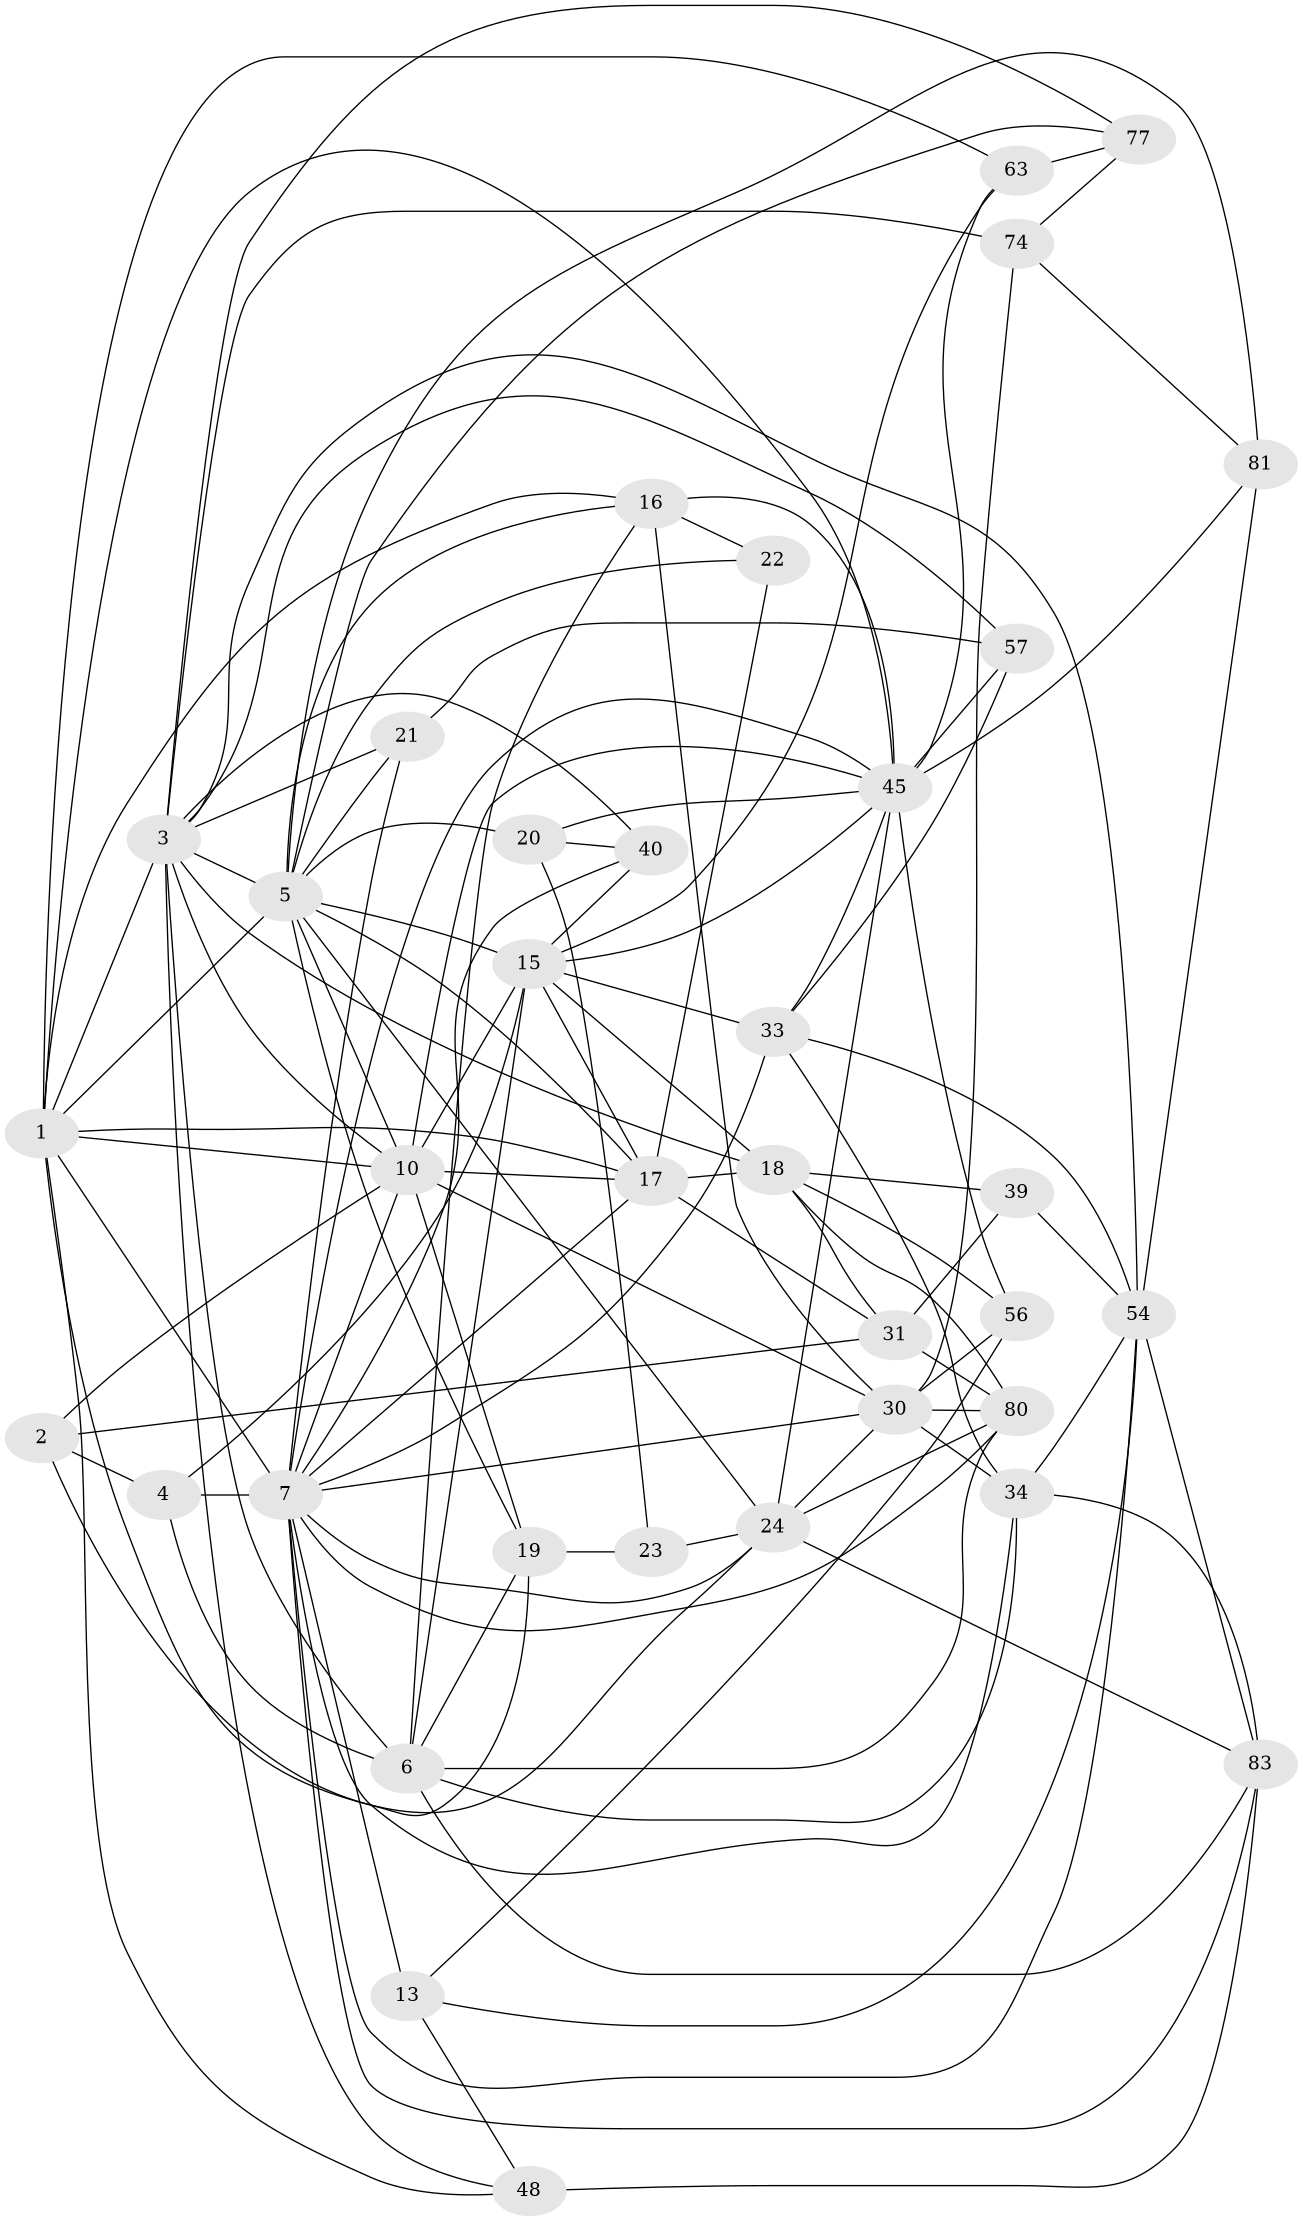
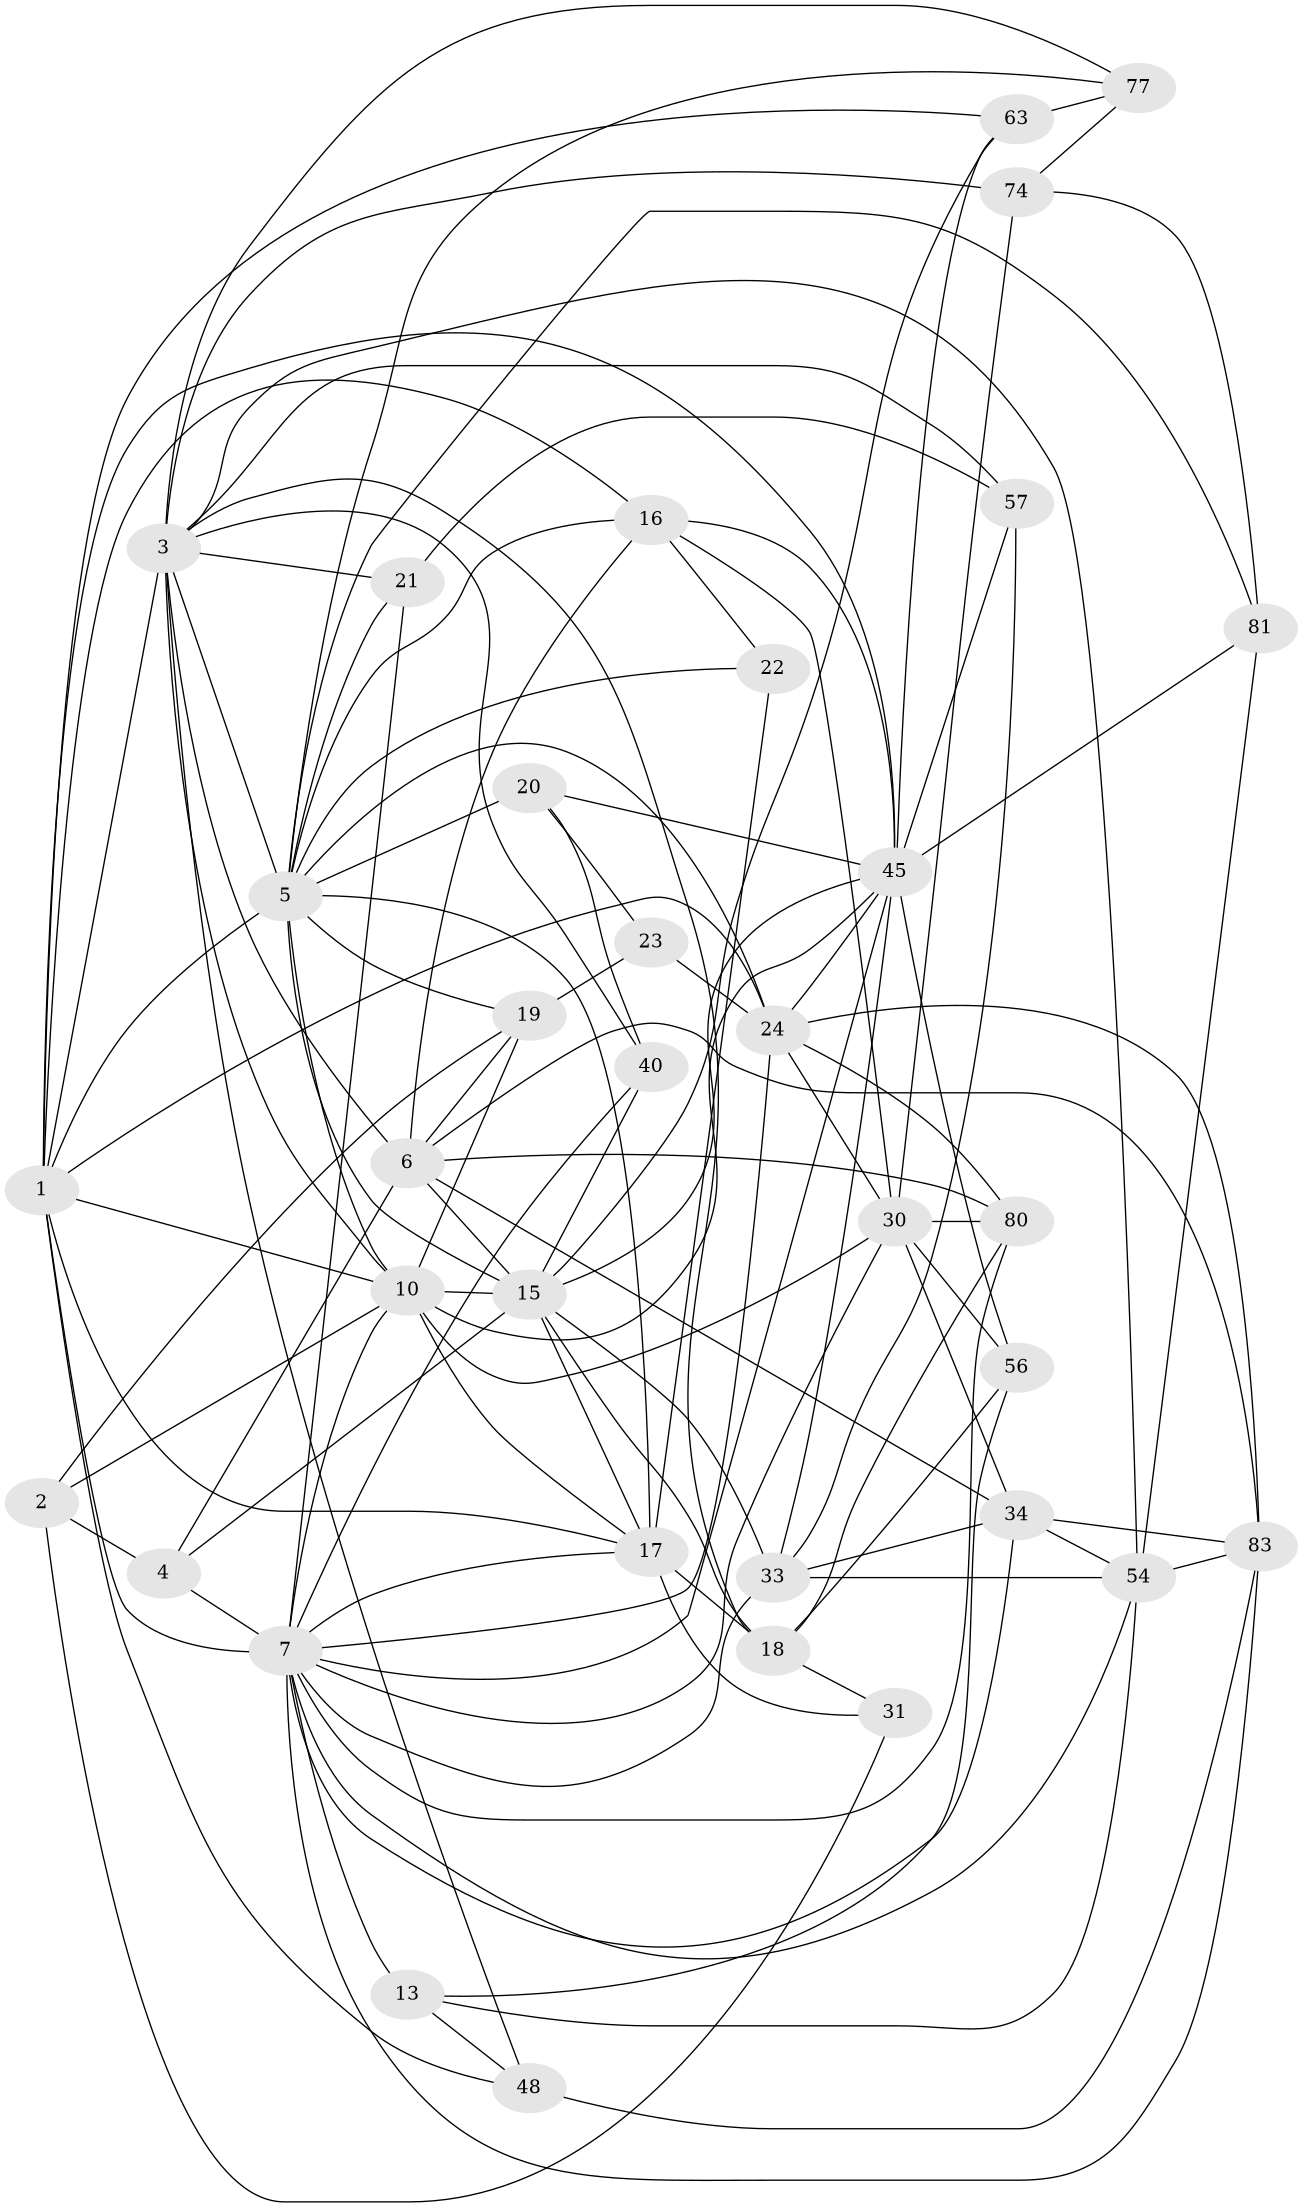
  graph {
    rankdir=LR
    node [color=gray90 style=filled]
    1 [super="+58+79+8"]
    3 [super="+52+82+89+26"]
    5 [super="+51+12+14"]
    7 [super="+85+49+9"]
    10 [super="+41"]
    16 [super="+38"]
    17 [super="+28+76+43"]
    24 [super="+60+47"]
    45 [super="+69+90+61"]
    48
    n11 [label=63]
    6 [super="+25+65"]
    18 [super="+36"]
    21
    40
    54 [super="+73+59"]
    57
    74
    77
    19 [super="+55"]
    15 [super="+32+86+37"]
    20
    22
    81
    34 [super="+64"]
    80 [super="+84"]
    83 [super="+87"]
    13
    30 [super="+50"]
    33 [super="+44"]
    31 [super="+42"]
    56
    2
    4
    23
-   39
    1 -- 3
    1 -- 5
    1 -- 7 [weight=2]
    1 -- 10 [weight=2]
    1 -- 16
    1 -- 17
    1 -- 24
    1 -- 45
    1 -- 48
    1 -- n11
    3 -- 5
    3 -- 10
    3 -- 48
    3 -- 6
    3 -- 18
    3 -- 21
    3 -- 40
    3 -- 54
    3 -- 57
    3 -- 74
    3 -- 77
    5 -- 10
    5 -- 16
    5 -- 17 [weight=4]
    5 -- 24
    5 -- 21
    5 -- 77
    5 -- 19
    5 -- 15
    5 -- 20
    5 -- 22
    5 -- 81
    7 -- 10
    7 -- 17
    7 -- 24
    7 -- 45
    7 -- 21
    7 -- 40
    7 -- 54
    7 -- 34
    7 -- 80
    7 -- 83
    7 -- 13
    7 -- 30
    7 -- 33
    10 -- 17 [weight=2]
    10 -- 45
    10 -- 19
    10 -- 15
    10 -- 30
    16 -- 45
    16 -- 22
    16 -- 30
    17 -- 18
    17 -- 22 [weight=2]
    17 -- 31 [weight=2]
    24 -- 45
    24 -- 80
    24 -- 83
    24 -- 30
    45 -- n11
    45 -- 57
    45 -- 81
    45 -- 56
    48 -- 83
    n11 -- 77
    6 -- 16
    6 -- 19
    6 -- 15
    6 -- 34
    6 -- 80
    6 -- 83
    18 -- 80
    18 -- 31
    18 -- 56
-   18 -- 39 [weight=2]
    21 -- 57
    54 -- 81
    54 -- 83
    74 -- 77
    74 -- 81
    19 -- 23 [weight=2]
    15 -- 17 [weight=3]
    15 -- 45
    15 -- n11
    15 -- 18
    15 -- 40
    15 -- 33
    20 -- 45
    20 -- 40
    20 -- 23
    34 -- 54
    34 -- 83
    13 -- 48
    13 -- 54
    13 -- 56
    30 -- 74
    30 -- 34
    30 -- 80
    30 -- 56
    33 -- 45
    33 -- 54
    33 -- 57
    33 -- 34
-   31 -- 80
-   31 -- 39
    2 -- 10
    2 -- 19
    2 -- 31
    2 -- 4
    4 -- 7
    4 -- 6
    4 -- 15
    23 -- 24
-   39 -- 54
  }
